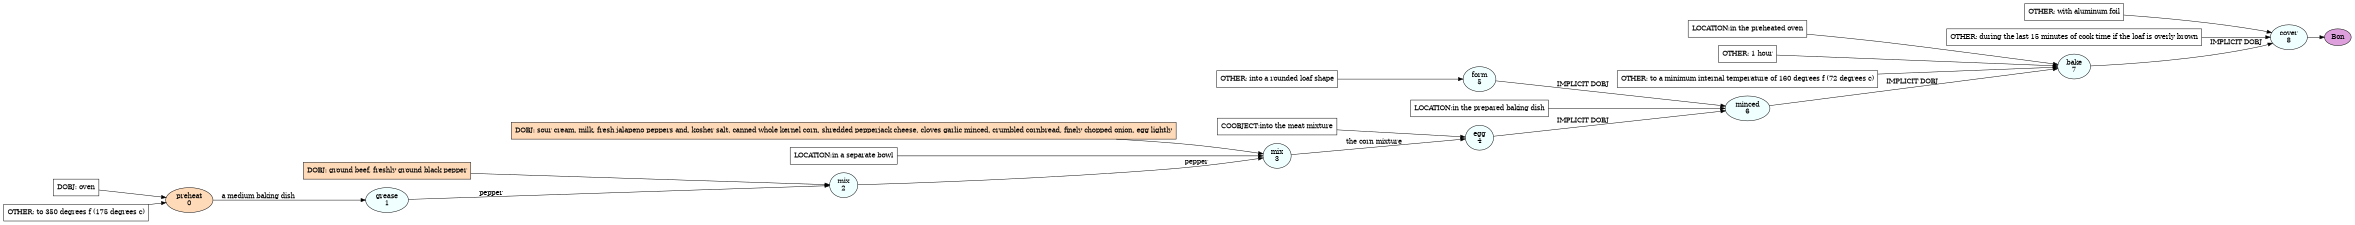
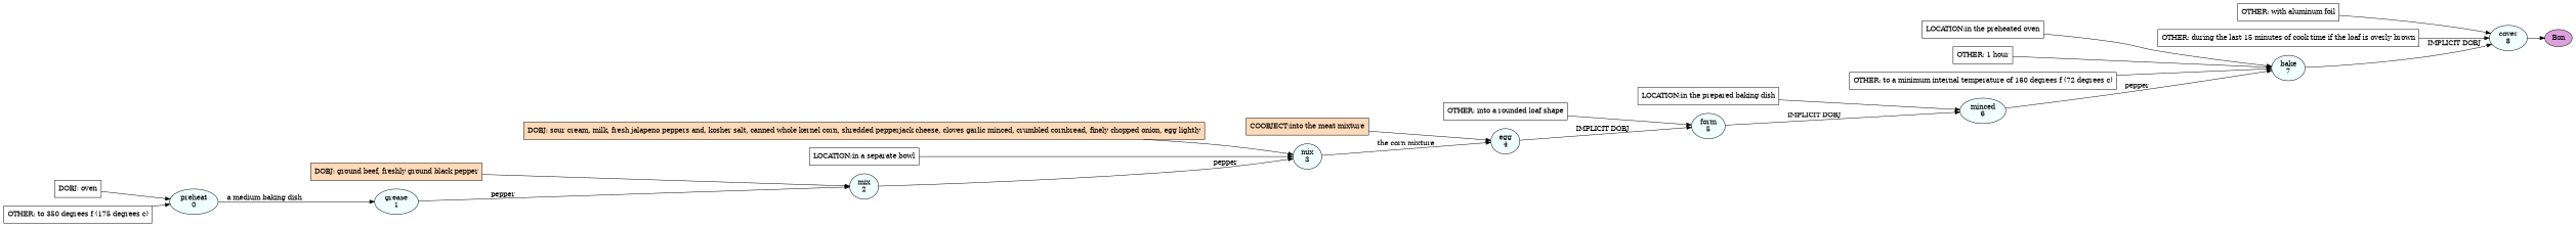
  digraph {
    rankdir=LR
    node [fillcolor=white shape=box style=filled]
-   n1 [fillcolor=peachpuff label="preheat\n0" shape=oval]
+   n1 [fillcolor=azure label="preheat\n0" shape=oval]
    n2 [fillcolor=azure label="grease\n1" shape=oval]
    n3 [fillcolor=azure label="mix\n2" shape=oval]
    n4 [fillcolor=azure label="mix\n3" shape=oval]
    n5 [fillcolor=azure label="egg\n4" shape=oval]
    n6 [fillcolor=azure label="form\n5" shape=oval]
    n7 [fillcolor=azure label="minced\n6" shape=oval]
    n8 [fillcolor=azure label="bake\n7" shape=oval]
    n9 [fillcolor=azure label="cover\n8" shape=oval]
    n10 [fillcolor=plum label=Bon shape=oval]
    n11 [label="DOBJ: oven"]
    n12 [label="OTHER: to 350 degrees f (175 degrees c)"]
    n13 [fillcolor=peachpuff label="DOBJ: ground beef, freshly ground black pepper"]
    n14 [fillcolor=peachpuff label="DOBJ: sour cream, milk, fresh jalapeno peppers and, kosher salt, canned whole kernel corn, shredded pepperjack cheese, cloves garlic minced, crumbled cornbread, finely chopped onion, egg lightly"]
    n15 [label="LOCATION:in a separate bowl"]
-   n16 [label="COOBJECT:into the meat mixture"]
+   n16 [fillcolor=peachpuff label="COOBJECT:into the meat mixture"]
    n17 [label="OTHER: into a rounded loaf shape"]
    n18 [label="LOCATION:in the prepared baking dish"]
    n19 [label="LOCATION:in the preheated oven"]
    n20 [label="OTHER: 1 hour"]
    n21 [label="OTHER: to a minimum internal temperature of 160 degrees f (72 degrees c)"]
    n22 [label="OTHER: with aluminum foil"]
    n23 [label="OTHER: during the last 15 minutes of cook time if the loaf is overly brown"]
    n1 -> n2 [label="a medium baking dish"]
    n2 -> n3 [label=pepper]
    n3 -> n4 [label=pepper]
    n4 -> n5 [label="the corn mixture"]
-   n5 -> n7 [label="IMPLICIT DOBJ"]
+   n5 -> n6 [label="IMPLICIT DOBJ"]
    n6 -> n7 [label="IMPLICIT DOBJ"]
-   n7 -> n8 [label="IMPLICIT DOBJ"]
+   n7 -> n8 [label=pepper]
    n8 -> n9 [label="IMPLICIT DOBJ"]
    n9 -> n10
    n11 -> n1
    n12 -> n1
    n13 -> n3
    n14 -> n4
    n15 -> n4
    n16 -> n5
    n17 -> n6
    n18 -> n7
    n19 -> n8
    n20 -> n8
    n21 -> n8
    n22 -> n9
    n23 -> n9
  }
